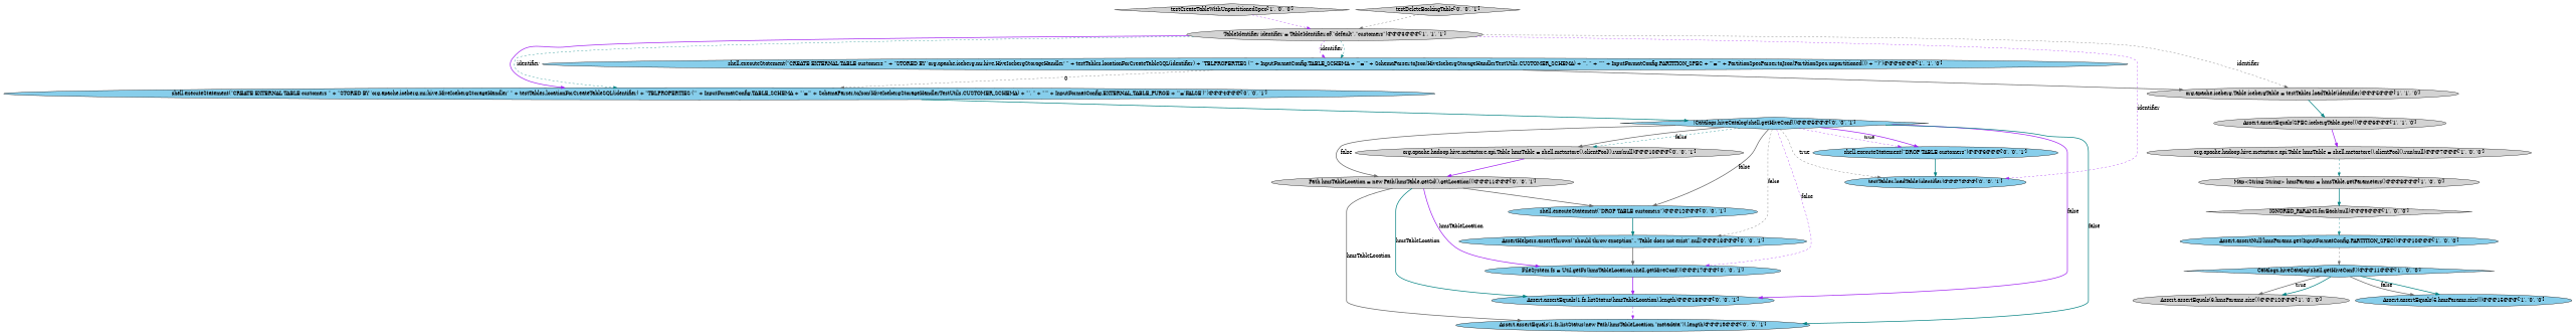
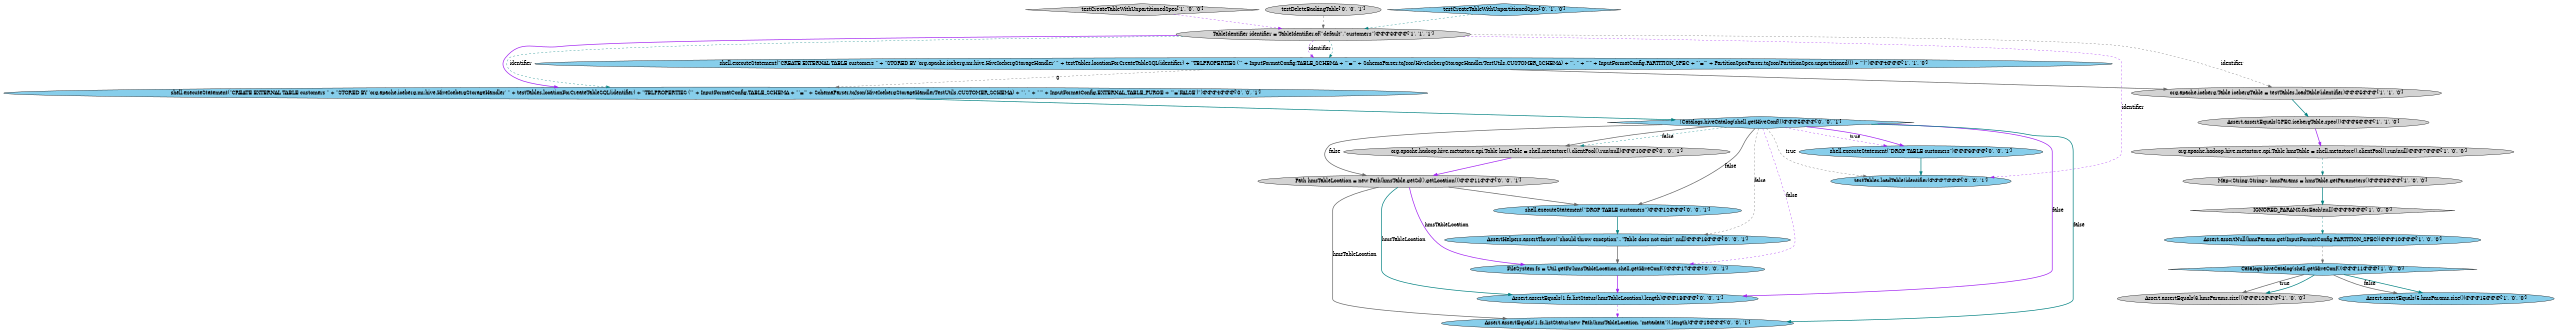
  digraph {
    node [fillcolor=skyblue shape=ellipse style=filled]
    edge [color=teal style=bold]
    n1 [label="FileSystem fs = Util.getFs(hmsTableLocation,shell.getHiveConf())@@@17@@@['0', '0', '1']"]
    n2 [label="Assert.assertEquals(1,fs.listStatus(hmsTableLocation).length)@@@18@@@['0', '0', '1']"]
    n3 [label="Assert.assertEquals(1,fs.listStatus(new Path(hmsTableLocation,\"metadata\")).length)@@@19@@@['0', '0', '1']"]
    n4 [fillcolor=lightgrey label="org.apache.iceberg.Table icebergTable = testTables.loadTable(identifier)@@@5@@@['1', '1', '0']"]
    n5 [fillcolor=lightgrey label="Assert.assertEquals(SPEC,icebergTable.spec())@@@6@@@['1', '1', '0']"]
    n6 [fillcolor=lightgrey label="org.apache.hadoop.hive.metastore.api.Table hmsTable = shell.metastore().clientPool().run(null)@@@7@@@['1', '0', '0']"]
    n7 [fillcolor=lightgrey label="Map<String,String> hmsParams = hmsTable.getParameters()@@@8@@@['1', '0', '0']"]
    n8 [fillcolor=lightgrey label="IGNORED_PARAMS.forEach(null)@@@9@@@['1', '0', '0']" shape=diamond]
    n9 [label="Assert.assertNull(hmsParams.get(InputFormatConfig.PARTITION_SPEC))@@@10@@@['1', '0', '0']"]
    n10 [label="Catalogs.hiveCatalog(shell.getHiveConf())@@@11@@@['1', '0', '0']" shape=diamond]
    n11 [fillcolor=lightgrey label="Assert.assertEquals(6,hmsParams.size())@@@12@@@['1', '0', '0']"]
    n12 [label="Assert.assertEquals(5,hmsParams.size())@@@15@@@['1', '0', '0']"]
    n13 [fillcolor=lightgrey label="Path hmsTableLocation = new Path(hmsTable.getSd().getLocation())@@@11@@@['0', '0', '1']"]
    n14 [label="shell.executeStatement(\"DROP TABLE customers\")@@@12@@@['0', '0', '1']"]
    n15 [label="AssertHelpers.assertThrows(\"should throw exception\",,\"Table does not exist\",null)@@@13@@@['0', '0', '1']"]
    n16 [label="testTables.loadTable(identifier)@@@7@@@['0', '0', '1']"]
    n17 [fillcolor=lightgrey label="testCreateTableWithUnpartitionedSpec['1', '0', '0']" shape=diamond]
    n18 [fillcolor=lightgrey label="TableIdentifier identifier = TableIdentifier.of(\"default\",\"customers\")@@@3@@@['1', '1', '1']"]
    n19 [label="shell.executeStatement(\"CREATE EXTERNAL TABLE customers \" + \"STORED BY 'org.apache.iceberg.mr.hive.HiveIcebergStorageHandler' \" + testTables.locationForCreateTableSQL(identifier) + \"TBLPROPERTIES ('\" + InputFormatConfig.TABLE_SCHEMA + \"'='\" + SchemaParser.toJson(HiveIcebergStorageHandlerTestUtils.CUSTOMER_SCHEMA) + \"', \" + \"'\" + InputFormatConfig.EXTERNAL_TABLE_PURGE + \"'='FALSE')\")@@@4@@@['0', '0', '1']"]
    n20 [label="shell.executeStatement(\"CREATE EXTERNAL TABLE customers \" + \"STORED BY 'org.apache.iceberg.mr.hive.HiveIcebergStorageHandler' \" + testTables.locationForCreateTableSQL(identifier) + \"TBLPROPERTIES ('\" + InputFormatConfig.TABLE_SCHEMA + \"'='\" + SchemaParser.toJson(HiveIcebergStorageHandlerTestUtils.CUSTOMER_SCHEMA) + \"', \" + \"'\" + InputFormatConfig.PARTITION_SPEC + \"'='\" + PartitionSpecParser.toJson(PartitionSpec.unpartitioned()) + \"')\")@@@4@@@['1', '1', '0']"]
    n21 [label="!Catalogs.hiveCatalog(shell.getHiveConf())@@@5@@@['0', '0', '1']" shape=diamond]
    n22 [label="shell.executeStatement(\"DROP TABLE customers\")@@@6@@@['0', '0', '1']"]
    n23 [fillcolor=lightgrey label="org.apache.hadoop.hive.metastore.api.Table hmsTable = shell.metastore().clientPool().run(null)@@@10@@@['0', '0', '1']"]
-   n24 [fillcolor=lightgrey label="testDeleteBackingTable['0', '0', '1']" shape=diamond]
+   n24 [fillcolor=lightgrey label="testDeleteBackingTable['0', '0', '1']"]
+   n25 [label="testCreateTableWithUnpartitionedSpec['0', '1', '0']" shape=diamond]
    n1 -> n2 [color=purple]
    n2 -> n3 [color=purple style=dashed]
    n4 -> n5
    n5 -> n6 [color=purple]
    n6 -> n7 [style=dashed]
    n7 -> n8
    n8 -> n9 [style=dashed]
    n9 -> n10 [color=gray40 style=dashed]
    n10 -> n11
    n10 -> n11 [color=gray40 label=true]
    n10 -> n12
    n10 -> n12 [color=gray40 label=false]
    n13 -> n1 [color=purple label=hmsTableLocation]
    n13 -> n2 [label=hmsTableLocation]
    n13 -> n3 [color=gray40 label=hmsTableLocation]
    n13 -> n14 [color=gray40]
    n14 -> n15
    n15 -> n1 [color=gray40]
    n17 -> n18 [color=purple style=dashed]
    n18 -> n4 [color=gray40 label=identifier style=dashed]
    n18 -> n16 [color=purple label=identifier style=dashed]
    n18 -> n19 [label=identifier style=dashed]
    n18 -> n19 [color=purple]
    n18 -> n20 [style=dashed]
    n18 -> n20 [color=purple label=identifier style=dashed]
    n19 -> n21
    n20 -> n4 [color=gray40]
    n20 -> n19 [color=gray40 label=0 style=dashed]
    n21 -> n1 [color=purple label=false style=dashed]
    n21 -> n2 [color=purple label=false]
    n21 -> n3 [label=false]
    n21 -> n13 [color=gray40 label=false]
    n21 -> n14 [color=gray40 label=false]
    n21 -> n15 [color=gray40 label=false style=dashed]
    n21 -> n16 [color=gray40 label=true style=dashed]
    n21 -> n22 [color=purple label=true style=dashed]
    n21 -> n22 [color=purple]
    n21 -> n23 [label=false style=dashed]
    n21 -> n23 [color=gray40]
    n22 -> n16
    n23 -> n13 [color=purple]
    n24 -> n18 [color=gray40 style=dashed]
+   n25 -> n18 [style=dashed]
  }
